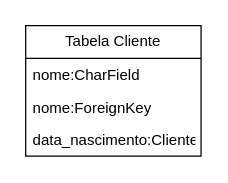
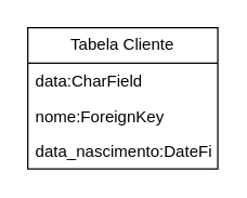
  <mxCell id="0" />
  <mxCell id="1" parent="0" />
  <mxCell id="2" value="Tabela Cliente" style="swimlane;fontStyle=0;childLayout=stackLayout;horizontal=1;startSize=26;fillColor=none;horizontalStack=0;resizeParent=1;resizeParentMax=0;resizeLast=0;collapsible=1;marginBottom=0;whiteSpace=wrap;html=1;" vertex="1" parent="1"><mxGeometry x="20" y="20" width="140" height="104" as="geometry" /></mxCell>
- <mxCell id="3" value="nome:CharField" style="text;strokeColor=none;fillColor=none;align=left;verticalAlign=top;spacingLeft=4;spacingRight=4;overflow=hidden;rotatable=0;points=[[0,0.5],[1,0.5]];portConstraint=eastwest;whiteSpace=wrap;html=1;" vertex="1" parent="2"><mxGeometry y="26" width="140" height="26" as="geometry" /></mxCell>
+ <mxCell id="3" value="data:CharField" style="text;strokeColor=none;fillColor=none;align=left;verticalAlign=top;spacingLeft=4;spacingRight=4;overflow=hidden;rotatable=0;points=[[0,0.5],[1,0.5]];portConstraint=eastwest;whiteSpace=wrap;html=1;" vertex="1" parent="2"><mxGeometry y="26" width="140" height="26" as="geometry" /></mxCell>
  <mxCell id="4" value="nome:ForeignKey" style="text;strokeColor=none;fillColor=none;align=left;verticalAlign=top;spacingLeft=4;spacingRight=4;overflow=hidden;rotatable=0;points=[[0,0.5],[1,0.5]];portConstraint=eastwest;whiteSpace=wrap;html=1;" vertex="1" parent="2"><mxGeometry y="52" width="140" height="26" as="geometry" /></mxCell>
- <mxCell id="5" value="data_nascimento:Cliente" style="text;strokeColor=none;fillColor=none;align=left;verticalAlign=top;spacingLeft=4;spacingRight=4;overflow=hidden;rotatable=0;points=[[0,0.5],[1,0.5]];portConstraint=eastwest;whiteSpace=wrap;html=1;" vertex="1" parent="2"><mxGeometry y="78" width="140" height="26" as="geometry" /></mxCell>
+ <mxCell id="5" value="data_nascimento:DateField" style="text;strokeColor=none;fillColor=none;align=left;verticalAlign=top;spacingLeft=4;spacingRight=4;overflow=hidden;rotatable=0;points=[[0,0.5],[1,0.5]];portConstraint=eastwest;whiteSpace=wrap;html=1;" vertex="1" parent="2"><mxGeometry y="78" width="140" height="26" as="geometry" /></mxCell>
